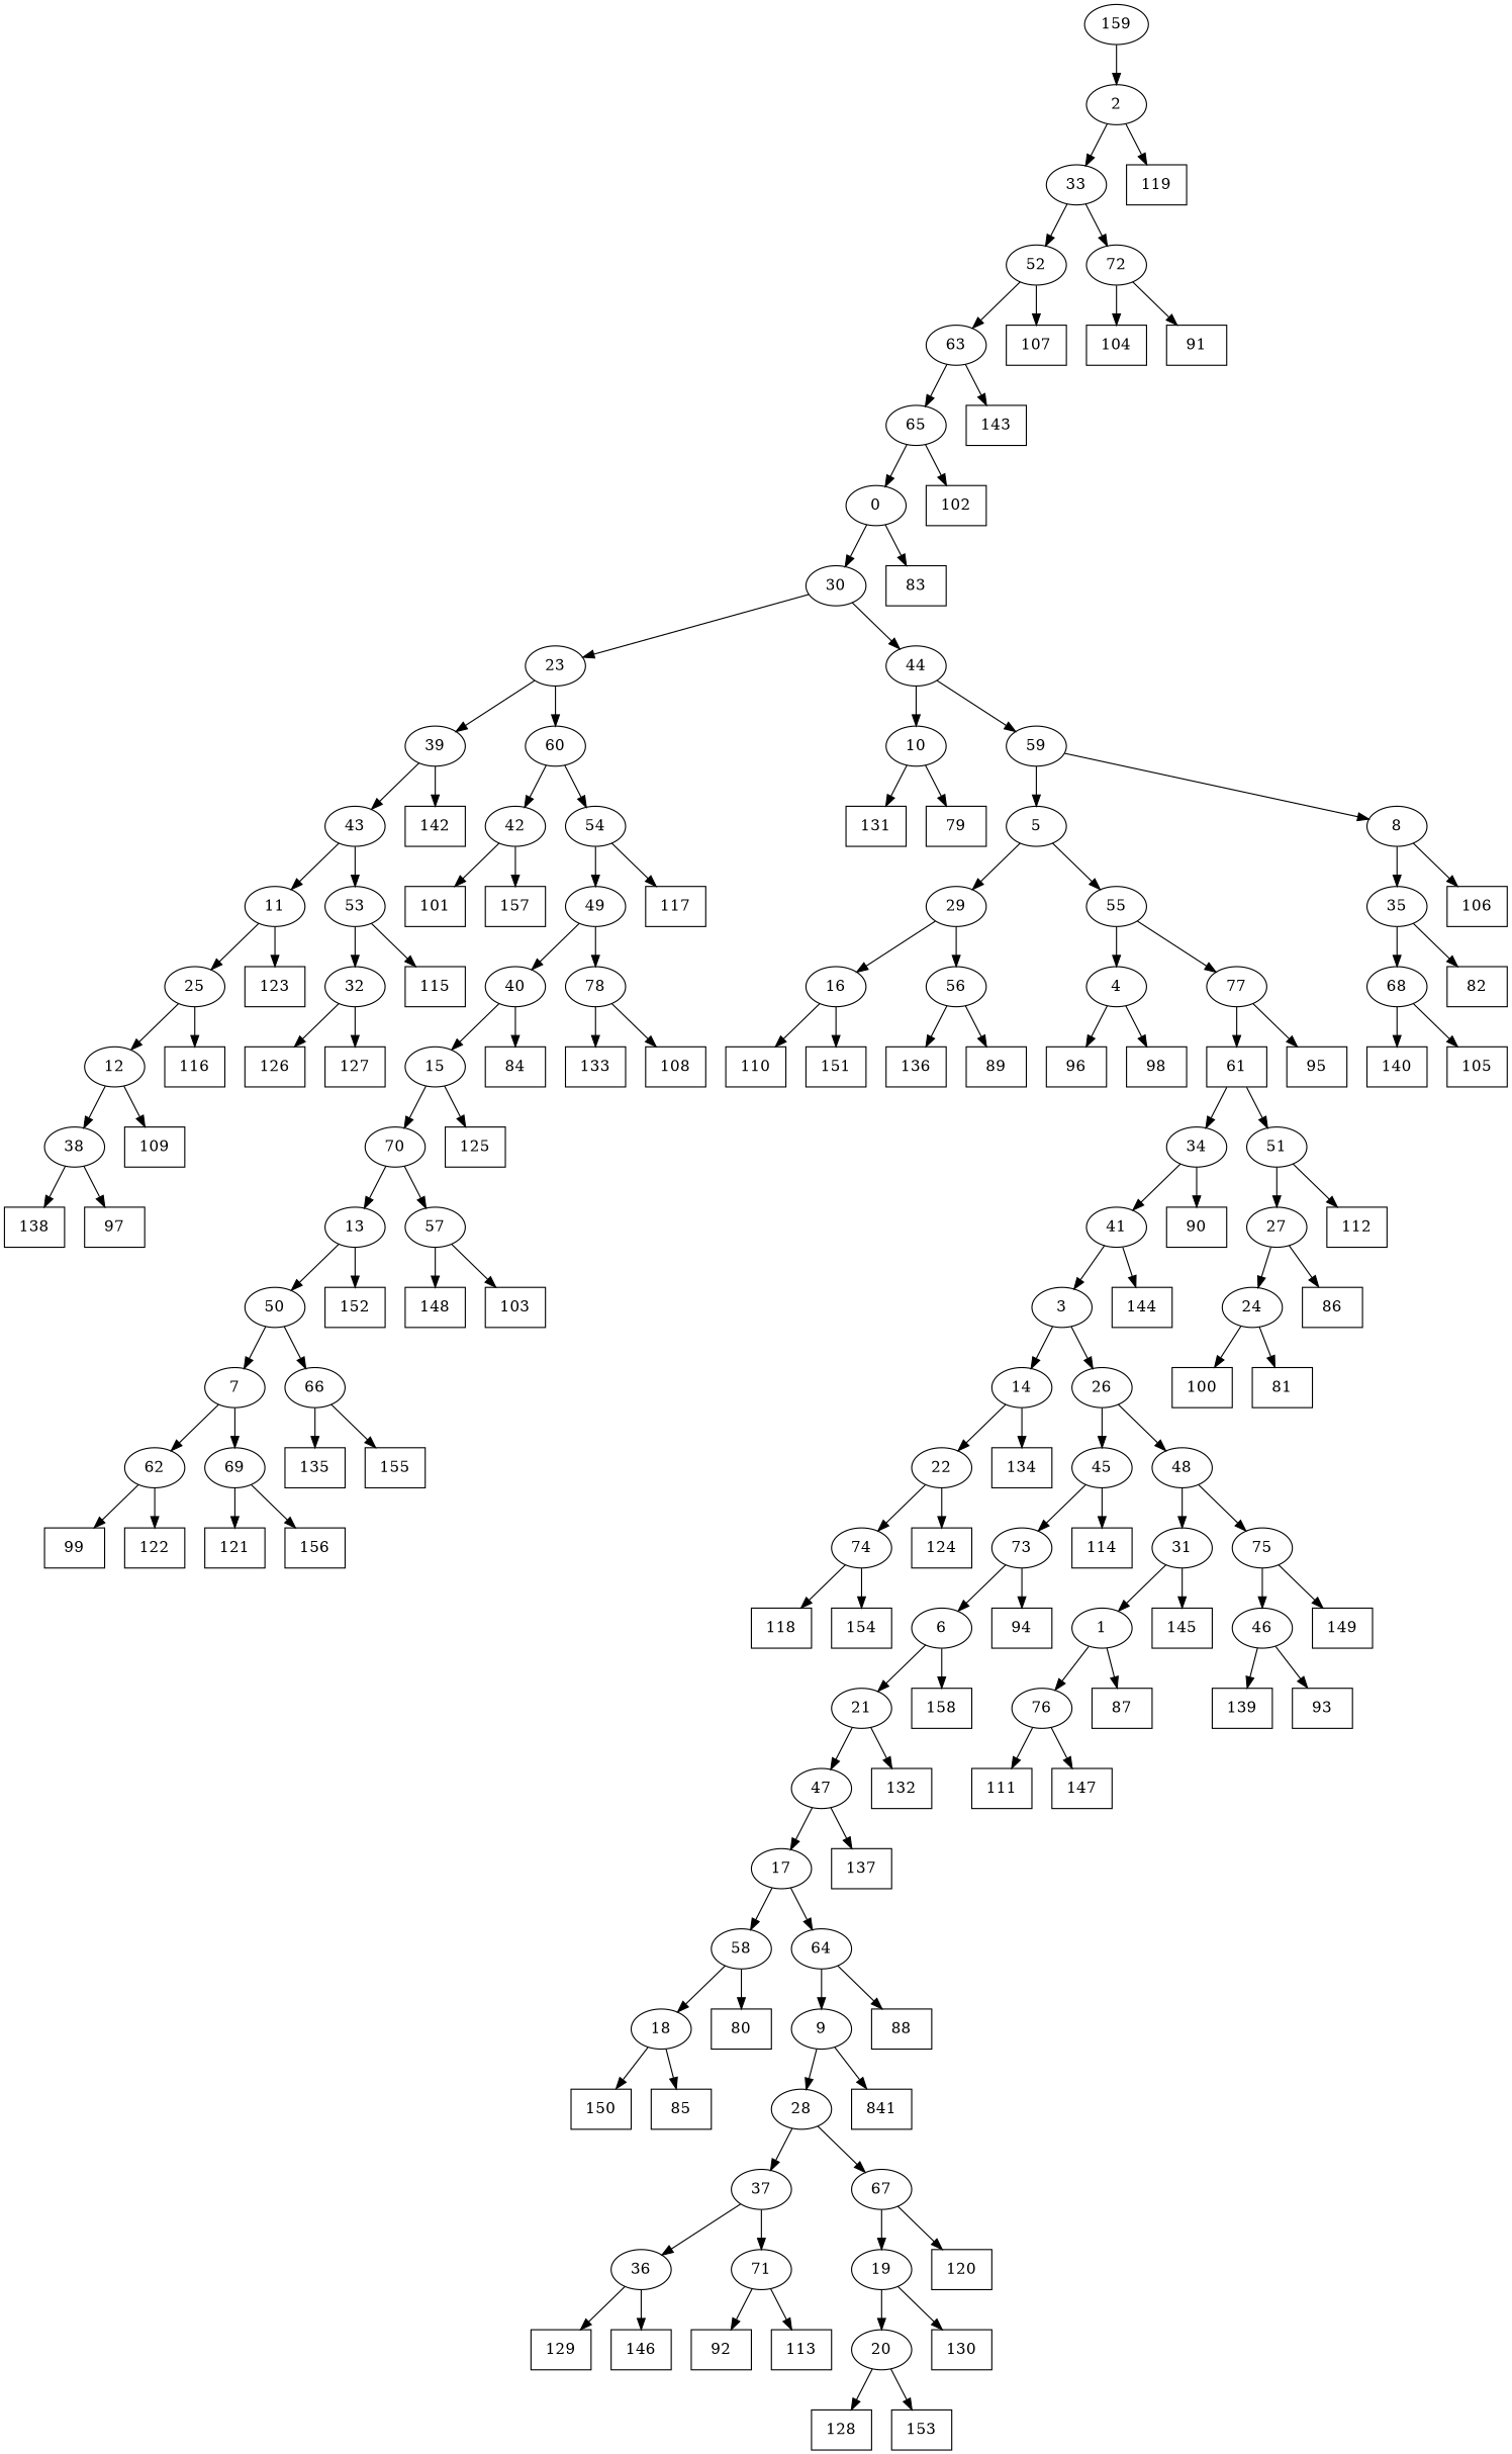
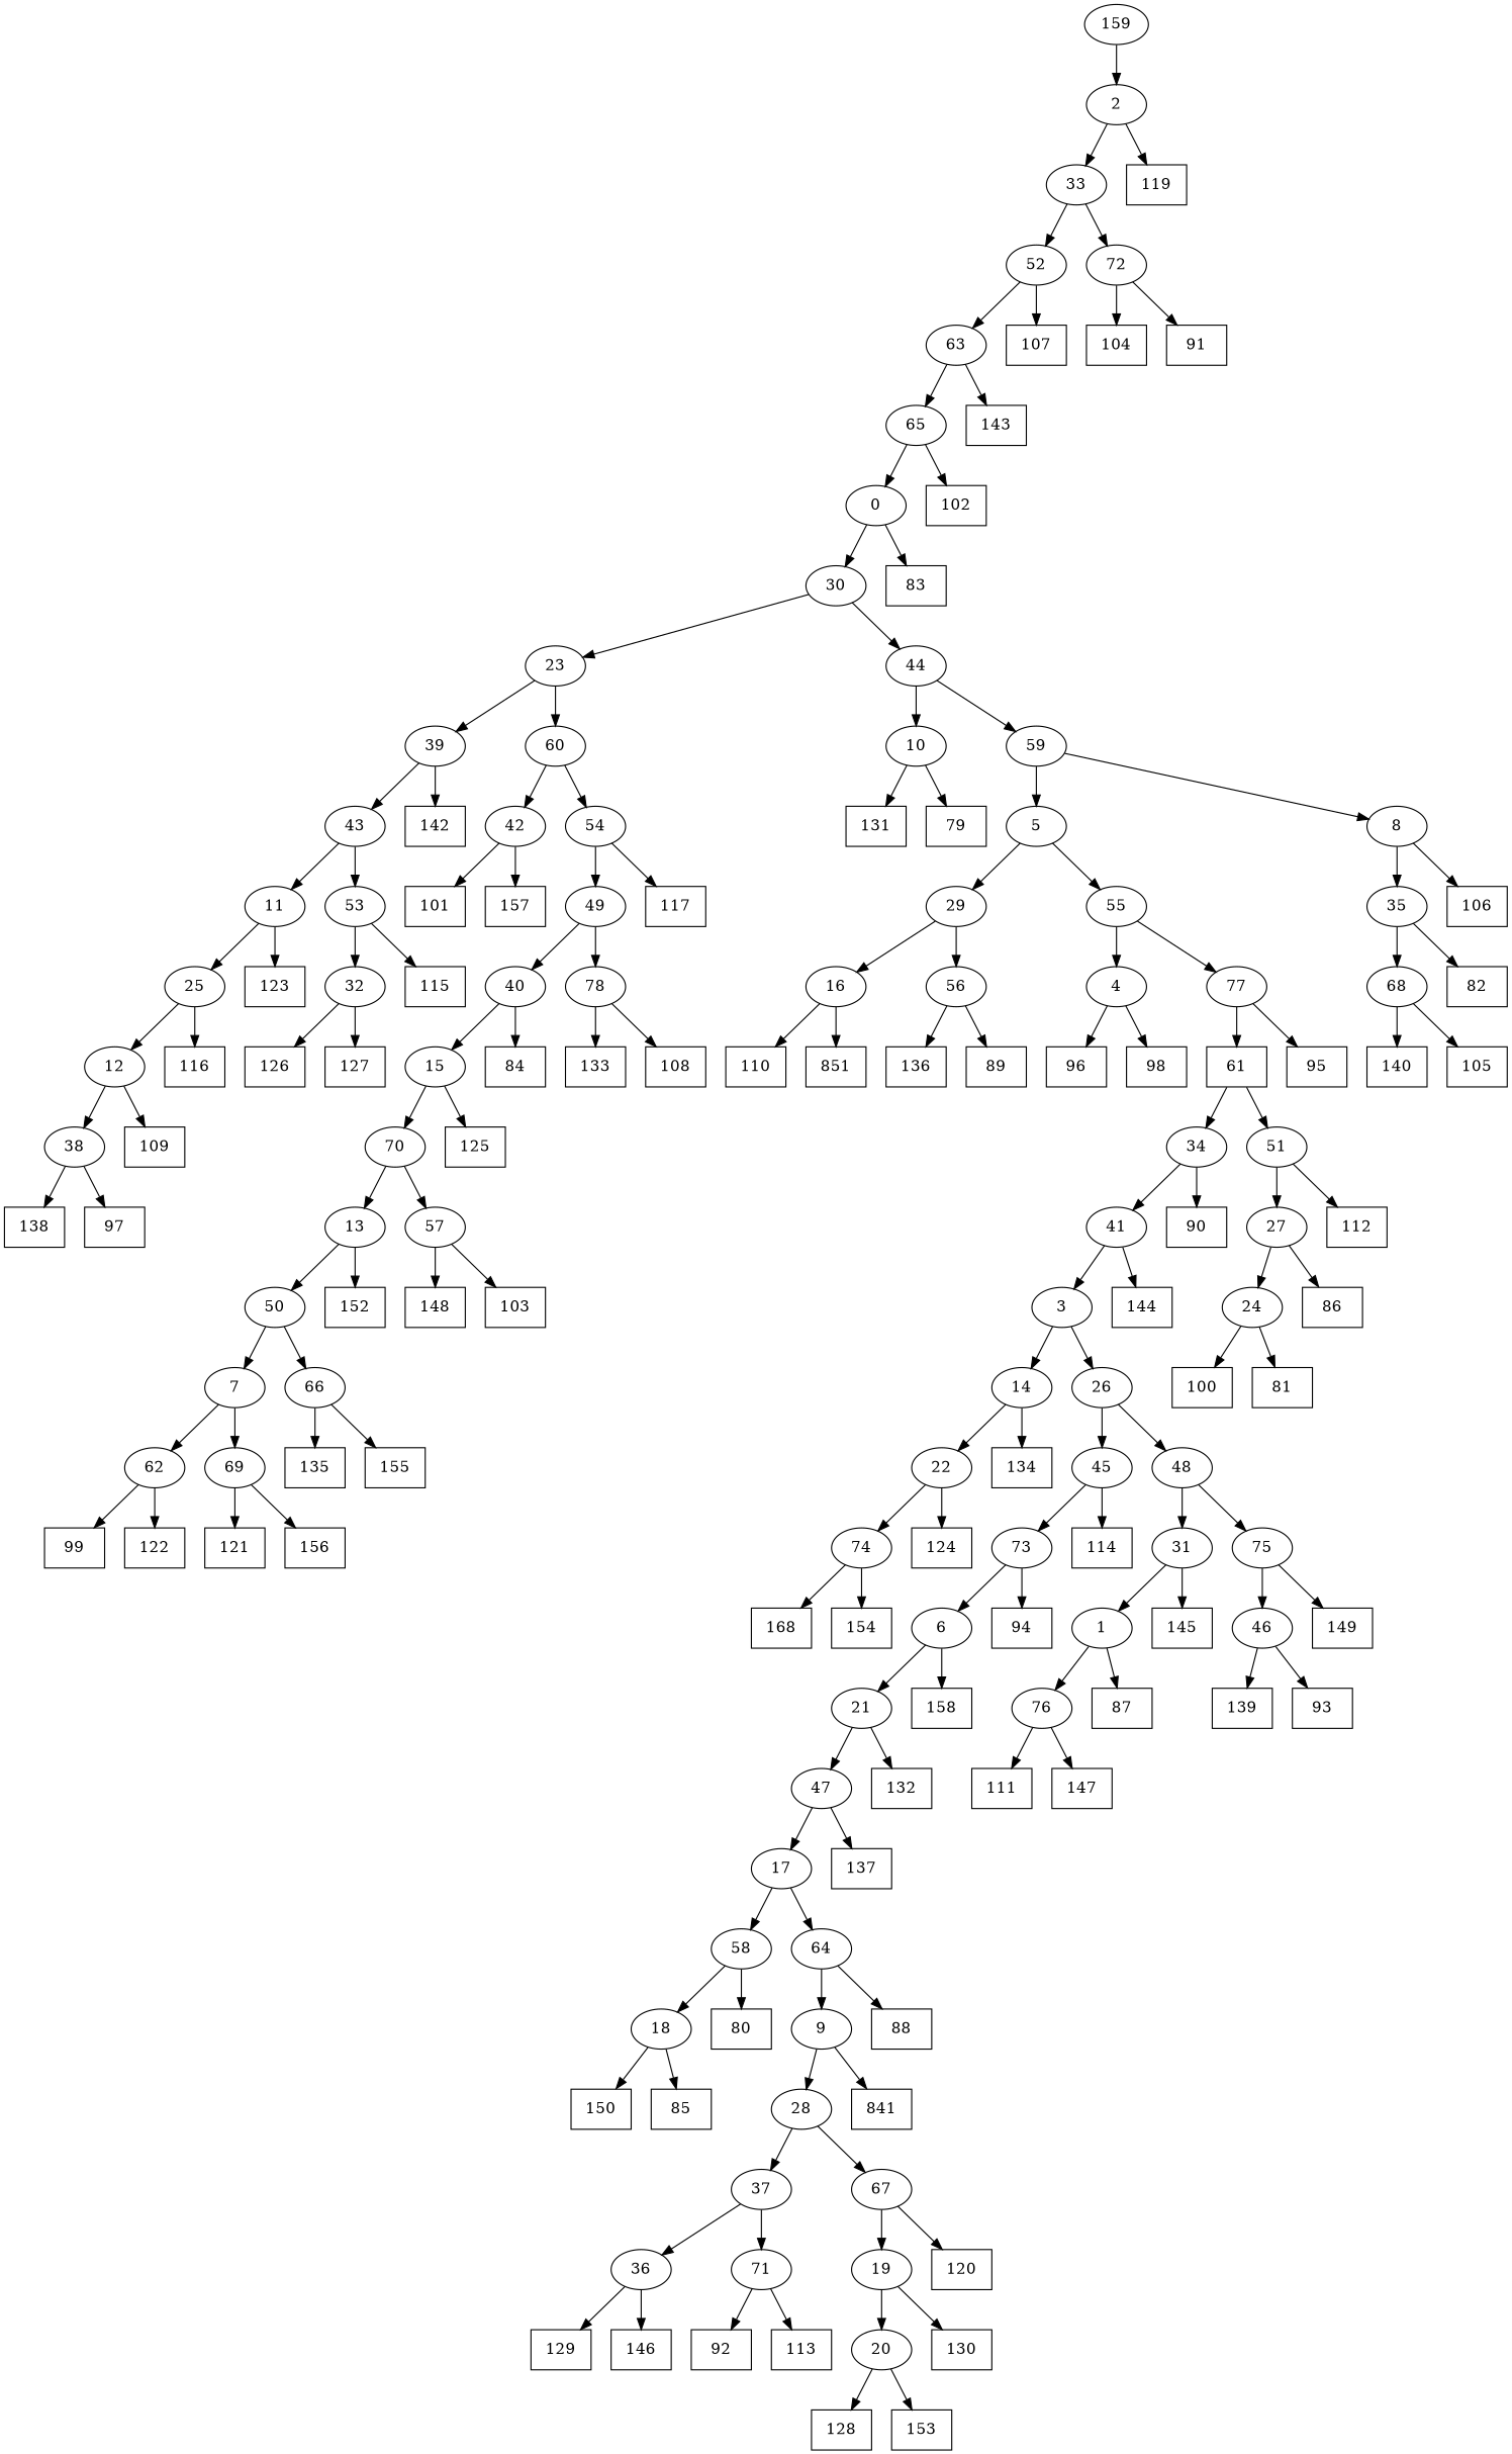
  digraph {
    node [shape=box]
    n1 [label=0 shape=""]
    n2 [label=30 shape=""]
    n3 [label=83]
    n4 [label=23 shape=""]
    n5 [label=44 shape=""]
    n6 [label=1 shape=""]
    n7 [label=76 shape=""]
    n8 [label=87]
    n9 [label=111]
    n10 [label=147]
    n11 [label=2 shape=""]
    n12 [label=33 shape=""]
    n13 [label=119]
    n14 [label=52 shape=""]
    n15 [label=72 shape=""]
    n16 [label=3 shape=""]
    n17 [label=14 shape=""]
    n18 [label=26 shape=""]
    n19 [label=22 shape=""]
    n20 [label=134]
    n21 [label=45 shape=""]
    n22 [label=48 shape=""]
    n23 [label=4 shape=""]
    n24 [label=96]
    n25 [label=98]
    n26 [label=5 shape=""]
    n27 [label=29 shape=""]
    n28 [label=55 shape=""]
    n29 [label=16 shape=""]
    n30 [label=56 shape=""]
    n31 [label=77 shape=""]
    n32 [label=6 shape=""]
    n33 [label=21 shape=""]
    n34 [label=158]
    n35 [label=47 shape=""]
    n36 [label=132]
    n37 [label=7 shape=""]
    n38 [label=62 shape=""]
    n39 [label=69 shape=""]
    n40 [label=99]
    n41 [label=122]
    n42 [label=121]
    n43 [label=156]
    n44 [label=8 shape=""]
    n45 [label=35 shape=""]
    n46 [label=106]
    n47 [label=68 shape=""]
    n48 [label=82]
    n49 [label=9 shape=""]
    n50 [label=28 shape=""]
    n51 [label=841]
    n52 [label=37 shape=""]
    n53 [label=67 shape=""]
    n54 [label=10 shape=""]
    n55 [label=131]
    n56 [label=79]
    n57 [label=11 shape=""]
    n58 [label=25 shape=""]
    n59 [label=123]
    n60 [label=12 shape=""]
    n61 [label=116]
    n62 [label=38 shape=""]
    n63 [label=109]
    n64 [label=138]
    n65 [label=97]
    n66 [label=13 shape=""]
    n67 [label=50 shape=""]
    n68 [label=152]
    n69 [label=66 shape=""]
    n70 [label=74 shape=""]
    n71 [label=124]
    n72 [label=15 shape=""]
    n73 [label=70 shape=""]
    n74 [label=125]
    n75 [label=57 shape=""]
    n76 [label=110]
-   n77 [label=151]
+   n77 [label=851]
    n78 [label=17 shape=""]
    n79 [label=58 shape=""]
    n80 [label=64 shape=""]
    n81 [label=18 shape=""]
    n82 [label=80]
    n83 [label=88]
    n84 [label=150]
    n85 [label=85]
    n86 [label=19 shape=""]
    n87 [label=20 shape=""]
    n88 [label=130]
    n89 [label=128]
    n90 [label=153]
    n91 [label=137]
-   n92 [label=118]
+   n92 [label=168]
    n93 [label=154]
    n94 [label=39 shape=""]
    n95 [label=60 shape=""]
    n96 [label=43 shape=""]
    n97 [label=142]
    n98 [label=42 shape=""]
    n99 [label=54 shape=""]
    n100 [label=24 shape=""]
    n101 [label=100]
    n102 [label=81]
    n103 [label=73 shape=""]
    n104 [label=114]
    n105 [label=31 shape=""]
    n106 [label=75 shape=""]
    n107 [label=27 shape=""]
    n108 [label=86]
    n109 [label=36 shape=""]
    n110 [label=71 shape=""]
    n111 [label=120]
    n112 [label=136]
    n113 [label=89]
    n114 [label=59 shape=""]
    n115 [label=145]
    n116 [label=32 shape=""]
    n117 [label=126]
    n118 [label=127]
    n119 [label=63 shape=""]
    n120 [label=107]
    n121 [label=104]
    n122 [label=91]
    n123 [label=34 shape=""]
    n124 [label=41 shape=""]
    n125 [label=90]
    n126 [label=144]
    n127 [label=140]
    n128 [label=105]
    n129 [label=129]
    n130 [label=146]
    n131 [label=92]
    n132 [label=113]
    n133 [label=53 shape=""]
    n134 [label=40 shape=""]
    n135 [label=84]
    n136 [label=101]
    n137 [label=157]
    n138 [label=115]
    n139 [label=94]
    n140 [label=46 shape=""]
    n141 [label=139]
    n142 [label=93]
    n143 [label=149]
    n144 [label=49 shape=""]
    n145 [label=78 shape=""]
    n146 [label=133]
    n147 [label=108]
    n148 [label=135]
    n149 [label=155]
    n150 [label=51 shape=""]
    n151 [label=112]
    n152 [label=65 shape=""]
    n153 [label=143]
    n154 [label=117]
    n155 [label=61]
    n156 [label=95]
    n157 [label=148]
    n158 [label=103]
    n159 [label=102]
    n160 [label=159 shape=""]
    n1 -> n2
    n1 -> n3
    n2 -> n4
    n2 -> n5
    n4 -> n94
    n4 -> n95
    n5 -> n54
    n5 -> n114
    n6 -> n7
    n6 -> n8
    n7 -> n9
    n7 -> n10
    n11 -> n12
    n11 -> n13
    n12 -> n14
    n12 -> n15
    n14 -> n119
    n14 -> n120
    n15 -> n121
    n15 -> n122
    n16 -> n17
    n16 -> n18
    n17 -> n19
    n17 -> n20
    n18 -> n21
    n18 -> n22
    n19 -> n70
    n19 -> n71
    n21 -> n103
    n21 -> n104
    n22 -> n105
    n22 -> n106
    n23 -> n24
    n23 -> n25
    n26 -> n27
    n26 -> n28
    n27 -> n29
    n27 -> n30
    n28 -> n23
    n28 -> n31
    n29 -> n76
    n29 -> n77
    n30 -> n112
    n30 -> n113
    n31 -> n155
    n31 -> n156
    n32 -> n33
    n32 -> n34
    n33 -> n35
    n33 -> n36
    n35 -> n78
    n35 -> n91
    n37 -> n38
    n37 -> n39
    n38 -> n40
    n38 -> n41
    n39 -> n42
    n39 -> n43
    n44 -> n45
    n44 -> n46
    n45 -> n47
    n45 -> n48
    n47 -> n127
    n47 -> n128
    n49 -> n50
    n49 -> n51
    n50 -> n52
    n50 -> n53
    n52 -> n109
    n52 -> n110
    n53 -> n86
    n53 -> n111
    n54 -> n55
    n54 -> n56
    n57 -> n58
    n57 -> n59
    n58 -> n60
    n58 -> n61
    n60 -> n62
    n60 -> n63
    n62 -> n64
    n62 -> n65
    n66 -> n67
    n66 -> n68
    n67 -> n37
    n67 -> n69
    n69 -> n148
    n69 -> n149
    n70 -> n92
    n70 -> n93
    n72 -> n73
    n72 -> n74
    n73 -> n66
    n73 -> n75
    n75 -> n157
    n75 -> n158
    n78 -> n79
    n78 -> n80
    n79 -> n81
    n79 -> n82
    n80 -> n49
    n80 -> n83
    n81 -> n84
    n81 -> n85
    n86 -> n87
    n86 -> n88
    n87 -> n89
    n87 -> n90
    n94 -> n96
    n94 -> n97
    n95 -> n98
    n95 -> n99
    n96 -> n57
    n96 -> n133
    n98 -> n136
    n98 -> n137
    n99 -> n144
    n99 -> n154
    n100 -> n101
    n100 -> n102
    n103 -> n32
    n103 -> n139
    n105 -> n6
    n105 -> n115
    n106 -> n140
    n106 -> n143
    n107 -> n100
    n107 -> n108
    n109 -> n129
    n109 -> n130
    n110 -> n131
    n110 -> n132
    n114 -> n26
    n114 -> n44
    n116 -> n117
    n116 -> n118
    n119 -> n152
    n119 -> n153
    n123 -> n124
    n123 -> n125
    n124 -> n16
    n124 -> n126
    n133 -> n116
    n133 -> n138
    n134 -> n72
    n134 -> n135
    n140 -> n141
    n140 -> n142
    n144 -> n134
    n144 -> n145
    n145 -> n146
    n145 -> n147
    n150 -> n107
    n150 -> n151
    n152 -> n1
    n152 -> n159
    n155 -> n123
    n155 -> n150
    n160 -> n11
  }
